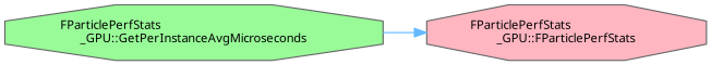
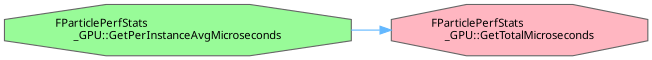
  digraph {
    rankdir=LR
    fontname="Noto Sans"
    node [fontname="Noto Sans" fontsize=10 shape=octagon style=filled]
    n1 [color=gray40 fillcolor=palegreen fontcolor=black height=0.2 label="FParticlePerfStats\l_GPU::GetPerInstanceAvgMicroseconds" width=0.4]
-   n2 [color=grey40 fillcolor=lightpink height=0.2 label="FParticlePerfStats\l_GPU::FParticlePerfStats" width=0.4]
+   n2 [color=grey40 fillcolor=lightpink height=0.2 label="FParticlePerfStats\l_GPU::GetTotalMicroseconds" width=0.4]
    n1 -> n2 [color=steelblue1 fontname="Noto Sans" fontsize=10 labelfontname=Helvetica labelfontsize=10 style=solid]
  }
